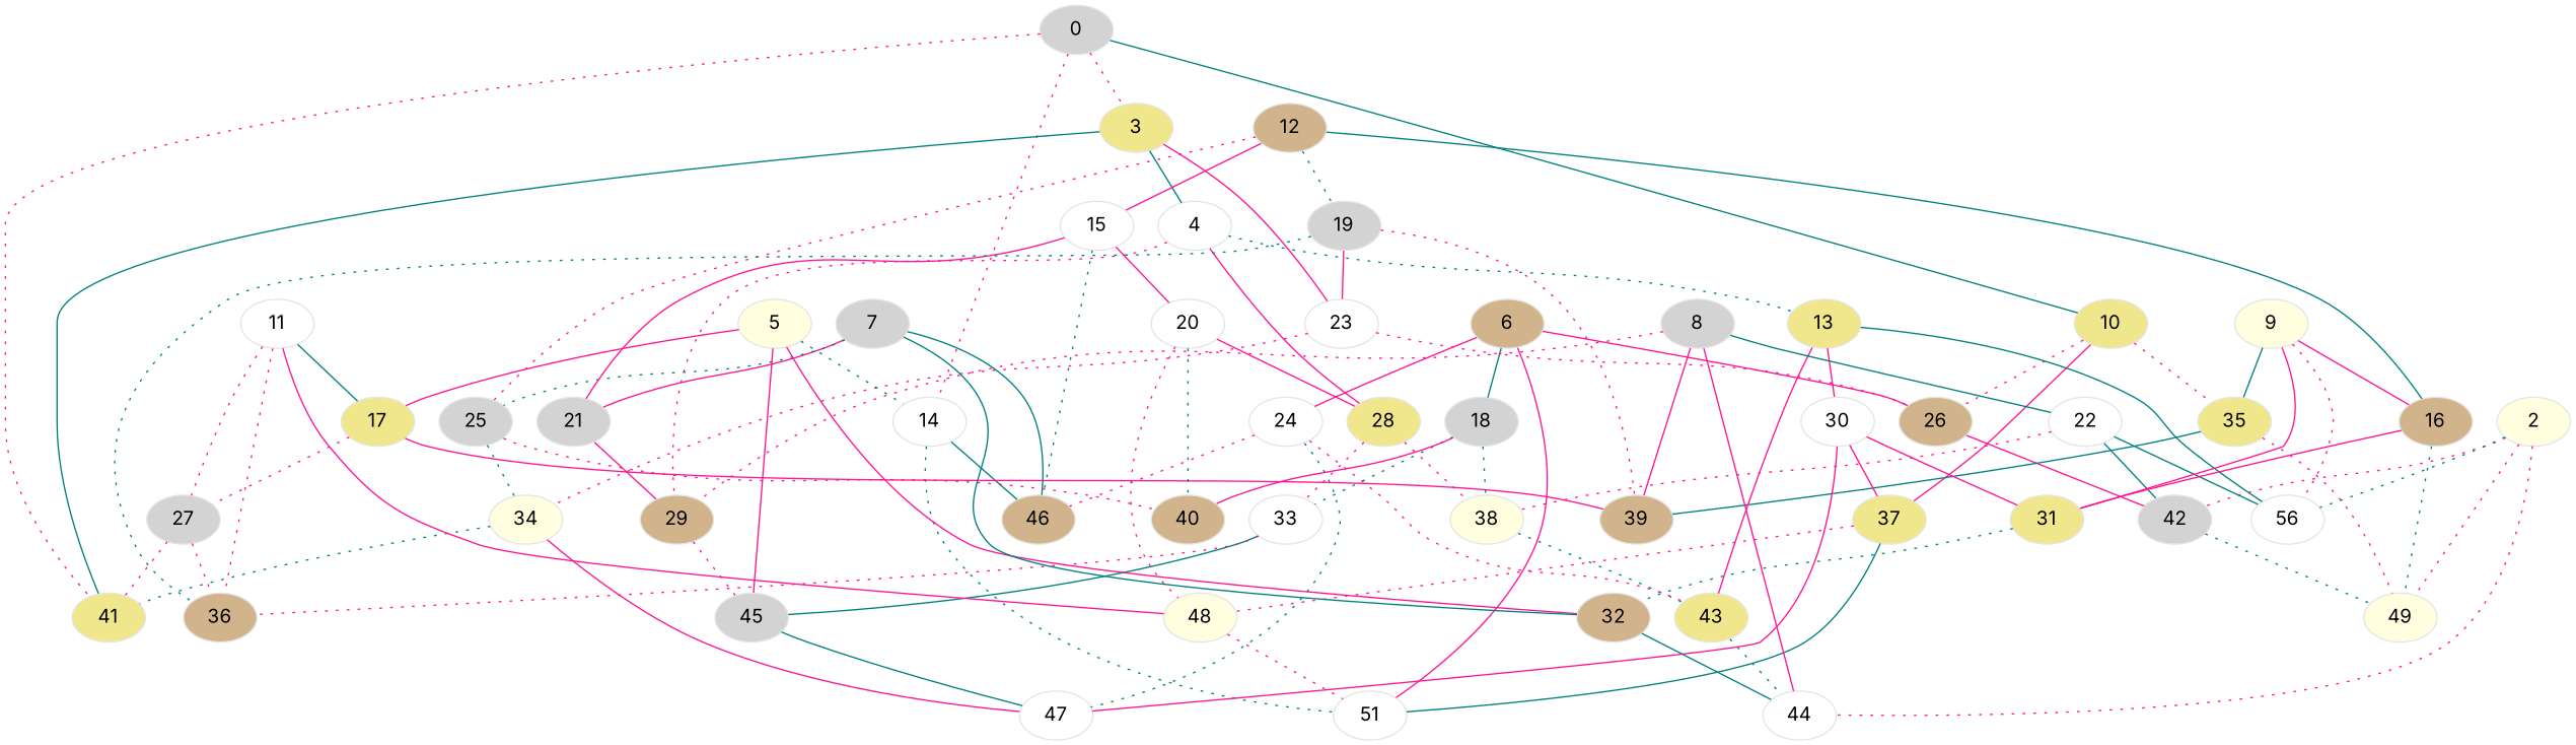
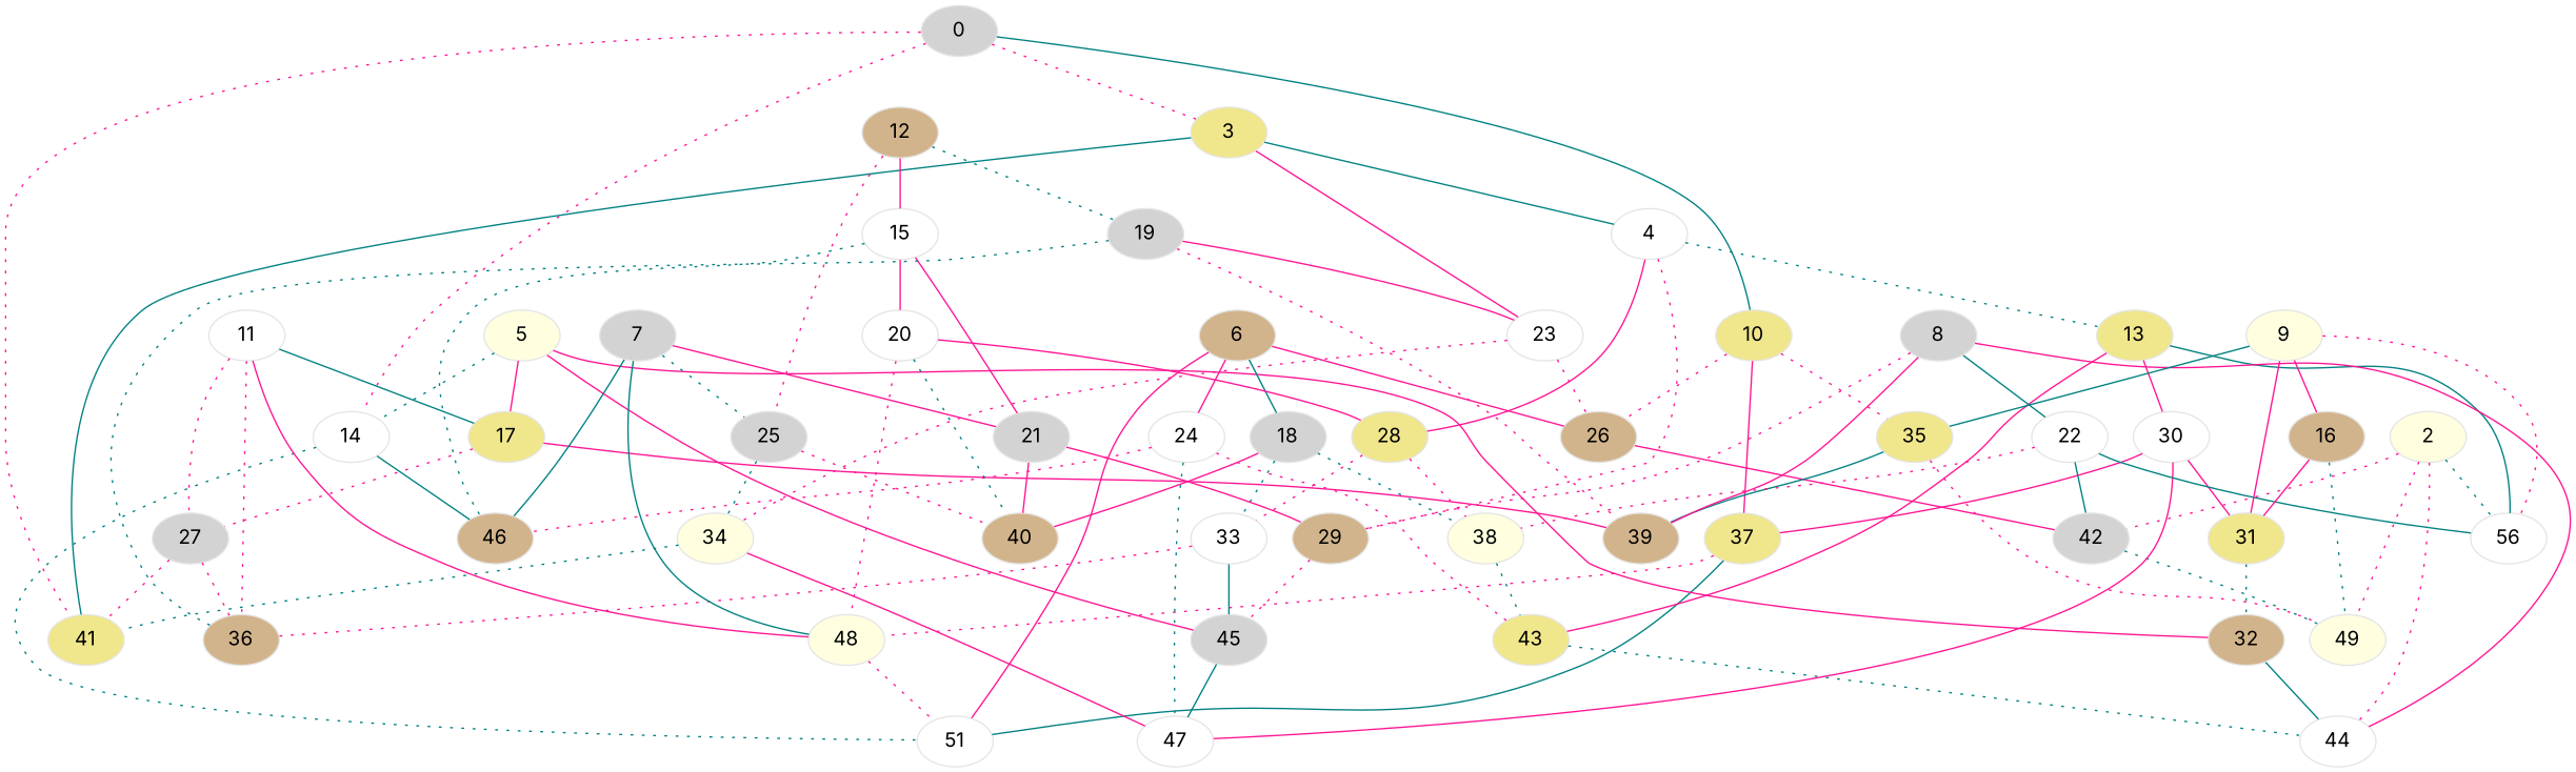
  graph {
    fontname=Inter
    node [color=gray90 fillcolor=white fontname=Inter style=filled]
    edge [color=deeppink fontname=Inter style=dotted]
    n1 [fillcolor=lightgrey label=0]
    3 [fillcolor=khaki]
    10 [fillcolor=khaki]
    14
    41 [fillcolor=khaki]
    4
    23
    26 [fillcolor=tan]
    35 [fillcolor=khaki]
    37 [fillcolor=khaki]
    51
    46 [fillcolor=tan]
    2 [fillcolor=lightyellow]
    42 [fillcolor=lightgrey]
    44
    49 [fillcolor=lightyellow]
    n17 [label=56]
    13 [fillcolor=khaki]
    28 [fillcolor=khaki]
    29 [fillcolor=tan]
    34 [fillcolor=lightyellow]
    30
    43 [fillcolor=khaki]
    33
    38 [fillcolor=lightyellow]
    45 [fillcolor=lightgrey]
    5 [fillcolor=lightyellow]
    17 [fillcolor=khaki]
    32 [fillcolor=tan]
    39 [fillcolor=tan]
    27 [fillcolor=lightgrey]
    47
    6 [fillcolor=tan]
    18 [fillcolor=lightgrey]
    24
    40 [fillcolor=tan]
    7 [fillcolor=lightgrey]
    21 [fillcolor=lightgrey]
    25 [fillcolor=lightgrey]
    8 [fillcolor=lightgrey]
    22
    9 [fillcolor=lightyellow]
    16 [fillcolor=tan]
    31 [fillcolor=khaki]
    48 [fillcolor=lightyellow]
    11
    36 [fillcolor=tan]
    12 [fillcolor=tan]
    15
    19 [fillcolor=lightgrey]
    20
    n1 -- 3
    n1 -- 10 [color=teal style=solid]
    n1 -- 14
    n1 -- 41
    3 -- 41 [color=teal style=solid]
    3 -- 4 [color=teal style=solid]
    3 -- 23 [style=solid]
    10 -- 26
    10 -- 35
    10 -- 37 [style=solid]
    14 -- 51 [color=teal]
    14 -- 46 [color=teal style=solid]
    4 -- 13 [color=teal]
    4 -- 28 [style=solid]
    4 -- 29
    23 -- 26
    23 -- 34
    26 -- 42 [style=solid]
    35 -- 49
    35 -- 39 [color=teal style=solid]
    37 -- 51 [color=teal style=solid]
    37 -- 48
    2 -- 42
    2 -- 44
    2 -- 49
    2 -- n17 [color=teal]
    42 -- 49 [color=teal]
    13 -- n17 [color=teal style=solid]
    13 -- 30 [style=solid]
    13 -- 43 [style=solid]
    28 -- 33
    28 -- 38
    29 -- 45
    34 -- 41 [color=teal]
    34 -- 47 [style=solid]
    30 -- 37 [style=solid]
    30 -- 47 [style=solid]
    30 -- 31 [style=solid]
    43 -- 44 [color=teal]
    33 -- 45 [color=teal style=solid]
    33 -- 36
    38 -- 43 [color=teal]
    45 -- 47 [color=teal style=solid]
    5 -- 14 [color=teal]
    5 -- 45 [style=solid]
    5 -- 17 [style=solid]
    5 -- 32 [style=solid]
    17 -- 39 [style=solid]
    17 -- 27
    32 -- 44 [color=teal style=solid]
    27 -- 41
    27 -- 36
    6 -- 26 [style=solid]
    6 -- 51 [style=solid]
    6 -- 18 [color=teal style=solid]
    6 -- 24 [style=solid]
    18 -- 33 [color=teal]
    18 -- 38 [color=teal]
    18 -- 40 [style=solid]
    24 -- 46
    24 -- 43
    24 -- 47 [color=teal]
    7 -- 46 [color=teal style=solid]
-   7 -- 32 [color=teal style=solid]
+   7 -- 48 [color=teal style=solid]
    7 -- 21 [style=solid]
    7 -- 25 [color=teal]
    21 -- 29 [style=solid]
+   21 -- 40 [style=solid]
    25 -- 34 [color=teal]
    25 -- 40
    8 -- 44 [style=solid]
    8 -- 29
    8 -- 39 [style=solid]
    8 -- 22 [color=teal style=solid]
    22 -- 42 [color=teal style=solid]
    22 -- n17 [color=teal style=solid]
    22 -- 38
    9 -- 35 [color=teal style=solid]
    9 -- n17
    9 -- 16 [style=solid]
    9 -- 31 [style=solid]
    16 -- 49 [color=teal]
    16 -- 31 [style=solid]
    31 -- 32 [color=teal]
    48 -- 51
    11 -- 17 [color=teal style=solid]
    11 -- 27
    11 -- 48 [style=solid]
    11 -- 36
    12 -- 25
-   12 -- 16 [color=teal style=solid]
    12 -- 15 [style=solid]
    12 -- 19 [color=teal]
    15 -- 46 [color=teal]
    15 -- 21 [style=solid]
    15 -- 20 [style=solid]
    19 -- 23 [style=solid]
    19 -- 39
    19 -- 36 [color=teal]
    20 -- 28 [style=solid]
    20 -- 40 [color=teal]
    20 -- 48
  }
